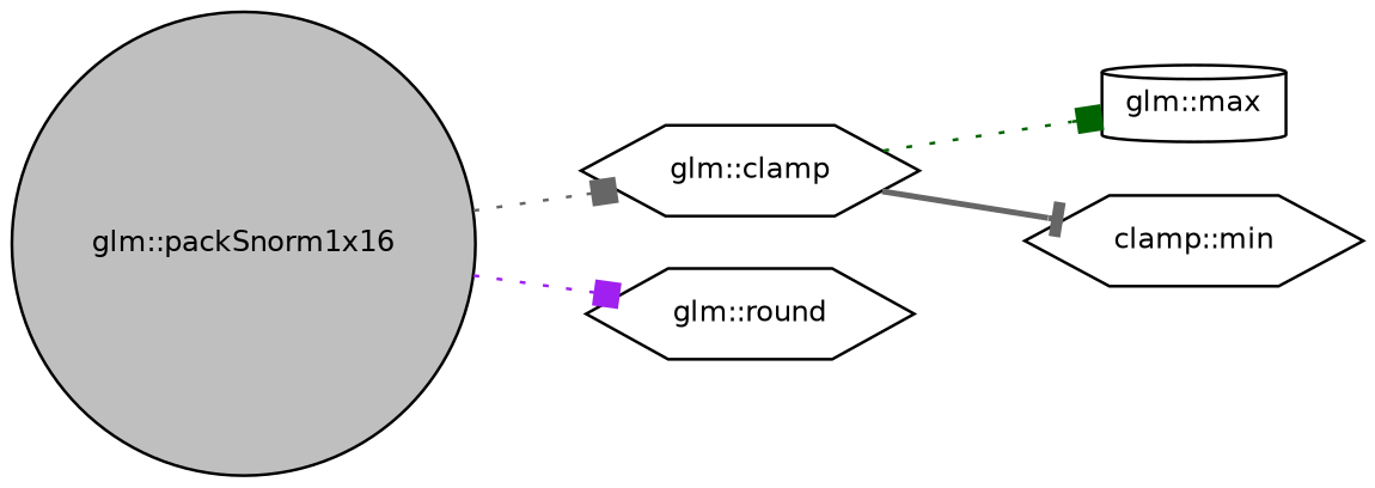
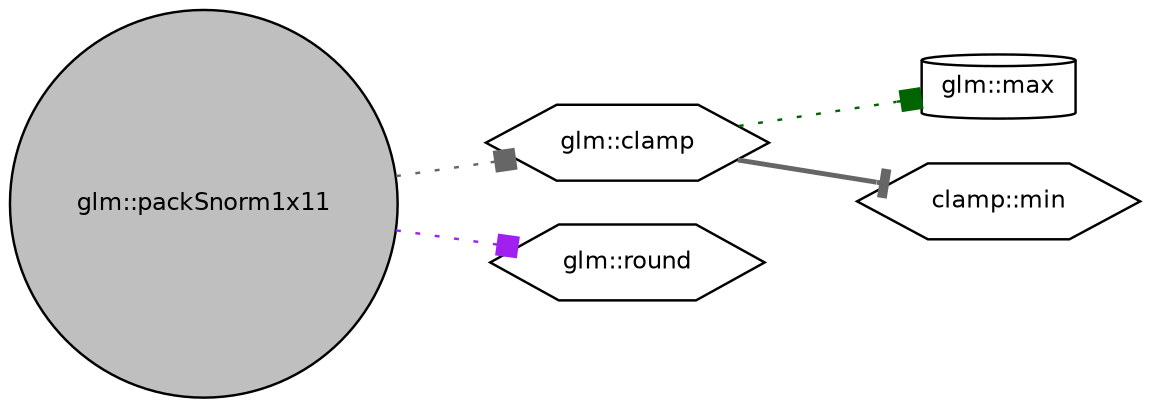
  digraph {
    rankdir=LR
    node [color=black fillcolor=white fontname=Helvetica fontsize=10 shape=hexagon style=filled]
    edge [arrowhead=box color=gray40 fontname=Helvetica fontsize=10 labelfontname=Helvetica labelfontsize=10 style=dotted]
-   n1 [fillcolor=grey75 fontcolor=black height=0.2 label="glm::packSnorm1x16" shape=circle width=0.4]
+   n1 [fillcolor=grey75 fontcolor=black height=0.2 label="glm::packSnorm1x11" shape=circle width=0.4]
    n2 [height=0.2 label="glm::clamp" width=0.4]
    n3 [height=0.2 label="glm::round" width=0.4]
    n4 [height=0.2 label="glm::max" shape=cylinder width=0.4]
    n5 [height=0.2 label="clamp::min" width=0.4]
    n1 -> n2
    n1 -> n3 [color=purple]
    n2 -> n4 [color=darkgreen]
    n2 -> n5 [arrowhead=tee style=bold]
  }
